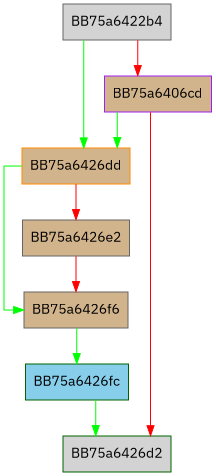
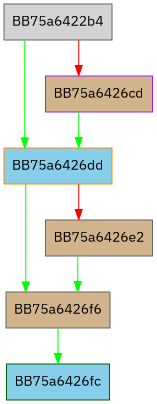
  digraph {
    fontname="IBM Plex Sans"
    splines=ortho
    node [color=gray40 fillcolor=tan fontname="IBM Plex Sans" shape=box style=filled]
    edge [color=green fontname="IBM Plex Sans"]
    n1 [fillcolor=lightgrey label=BB75a6422b4]
-   BB75a6426dd [color=darkorange]
-   BB75a6426cd [color=purple label=BB75a6406cd]
+   BB75a6426dd [color=darkorange fillcolor=skyblue]
+   BB75a6426cd [color=purple]
    BB75a6426f6
    BB75a6426e2
-   BB75a6426d2 [color=darkgreen fillcolor=lightgrey]
    BB75a6426fc [color=darkgreen fillcolor=skyblue]
    n1 -> BB75a6426dd
    n1 -> BB75a6426cd [color=red]
    BB75a6426dd -> BB75a6426f6
    BB75a6426dd -> BB75a6426e2 [color=red]
    BB75a6426cd -> BB75a6426dd
-   BB75a6426cd -> BB75a6426d2 [color=red]
    BB75a6426f6 -> BB75a6426fc
-   BB75a6426e2 -> BB75a6426f6 [color=red]
-   BB75a6426fc -> BB75a6426d2
+   BB75a6426e2 -> BB75a6426f6
  }
